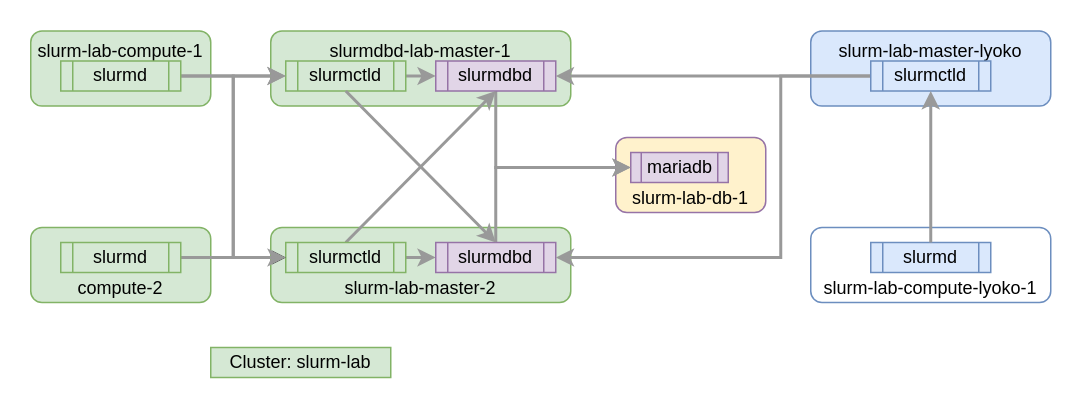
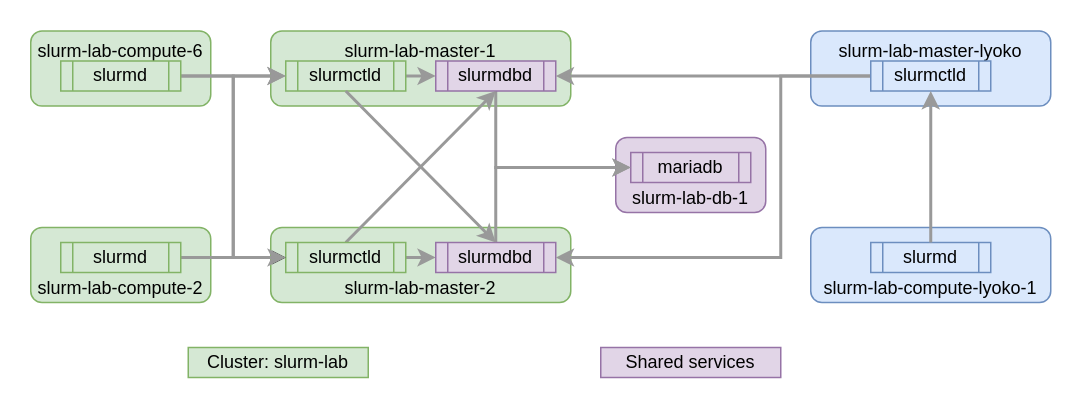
  <mxCell id="0" />
  <mxCell id="1" parent="0" />
- <mxCell id="2" value="slurm-lab-db-1" style="rounded=1;whiteSpace=wrap;html=1;verticalAlign=bottom;fillColor=#fff2cc;strokeColor=#9673a6;" parent="1" vertex="1"><mxGeometry x="410" y="91" width="100" height="50" as="geometry" /></mxCell>
- <mxCell id="3" value="mariadb" style="shape=process;whiteSpace=wrap;html=1;backgroundOutline=1;fillColor=#e1d5e7;strokeColor=#9673a6;" parent="1" vertex="1"><mxGeometry x="420" y="101" width="65" height="20" as="geometry" /></mxCell>
- <mxCell id="4" value="slurmdbd-lab-master-1" style="rounded=1;whiteSpace=wrap;html=1;verticalAlign=top;fillColor=#d5e8d4;strokeColor=#82b366;" parent="1" vertex="1"><mxGeometry x="180" y="20" width="200" height="50" as="geometry" /></mxCell>
+ <mxCell id="2" value="slurm-lab-db-1" style="rounded=1;whiteSpace=wrap;html=1;verticalAlign=bottom;fillColor=#e1d5e7;strokeColor=#9673a6;" parent="1" vertex="1"><mxGeometry x="410" y="91" width="100" height="50" as="geometry" /></mxCell>
+ <mxCell id="3" value="mariadb" style="shape=process;whiteSpace=wrap;html=1;backgroundOutline=1;fillColor=#e1d5e7;strokeColor=#9673a6;" parent="1" vertex="1"><mxGeometry x="420" y="101" width="80" height="20" as="geometry" /></mxCell>
+ <mxCell id="4" value="slurm-lab-master-1" style="rounded=1;whiteSpace=wrap;html=1;verticalAlign=top;fillColor=#d5e8d4;strokeColor=#82b366;" parent="1" vertex="1"><mxGeometry x="180" y="20" width="200" height="50" as="geometry" /></mxCell>
  <mxCell id="5" style="edgeStyle=orthogonalEdgeStyle;rounded=0;orthogonalLoop=1;jettySize=auto;html=1;exitX=1;exitY=0.5;exitDx=0;exitDy=0;entryX=0;entryY=0.5;entryDx=0;entryDy=0;strokeWidth=2;strokeColor=#999999;" parent="1" source="6" target="8" edge="1"><mxGeometry relative="1" as="geometry" /></mxCell>
  <mxCell id="6" value="slurmctld" style="shape=process;whiteSpace=wrap;html=1;backgroundOutline=1;fillColor=#d5e8d4;strokeColor=#82b366;" parent="1" vertex="1"><mxGeometry x="190" y="40" width="80" height="20" as="geometry" /></mxCell>
  <mxCell id="7" style="edgeStyle=orthogonalEdgeStyle;rounded=0;orthogonalLoop=1;jettySize=auto;html=1;exitX=0.5;exitY=1;exitDx=0;exitDy=0;entryX=0;entryY=0.5;entryDx=0;entryDy=0;strokeWidth=2;strokeColor=#999999;" parent="1" source="8" target="3" edge="1"><mxGeometry relative="1" as="geometry" /></mxCell>
  <mxCell id="8" value="slurmdbd" style="shape=process;whiteSpace=wrap;html=1;backgroundOutline=1;fillColor=#e1d5e7;strokeColor=#9673a6;" parent="1" vertex="1"><mxGeometry x="290" y="40" width="80" height="20" as="geometry" /></mxCell>
  <mxCell id="9" value="slurm-lab-master-2" style="rounded=1;whiteSpace=wrap;html=1;verticalAlign=bottom;fillColor=#d5e8d4;strokeColor=#82b366;" parent="1" vertex="1"><mxGeometry x="180" y="151" width="200" height="50" as="geometry" /></mxCell>
  <mxCell id="10" style="edgeStyle=orthogonalEdgeStyle;rounded=0;orthogonalLoop=1;jettySize=auto;html=1;exitX=1;exitY=0.5;exitDx=0;exitDy=0;entryX=0;entryY=0.5;entryDx=0;entryDy=0;strokeWidth=2;strokeColor=#999999;" parent="1" source="12" target="14" edge="1"><mxGeometry relative="1" as="geometry" /></mxCell>
  <mxCell id="11" style="rounded=0;orthogonalLoop=1;jettySize=auto;html=1;exitX=0.5;exitY=0;exitDx=0;exitDy=0;entryX=0.5;entryY=1;entryDx=0;entryDy=0;strokeWidth=2;strokeColor=#999999;" parent="1" source="12" target="8" edge="1"><mxGeometry relative="1" as="geometry" /></mxCell>
  <mxCell id="12" value="slurmctld" style="shape=process;whiteSpace=wrap;html=1;backgroundOutline=1;fillColor=#d5e8d4;strokeColor=#82b366;" parent="1" vertex="1"><mxGeometry x="190" y="161" width="80" height="20" as="geometry" /></mxCell>
  <mxCell id="13" style="edgeStyle=orthogonalEdgeStyle;rounded=0;orthogonalLoop=1;jettySize=auto;html=1;exitX=0.5;exitY=0;exitDx=0;exitDy=0;entryX=0;entryY=0.5;entryDx=0;entryDy=0;strokeWidth=2;strokeColor=#999999;" parent="1" source="14" target="3" edge="1"><mxGeometry relative="1" as="geometry" /></mxCell>
  <mxCell id="14" value="slurmdbd" style="shape=process;whiteSpace=wrap;html=1;backgroundOutline=1;fillColor=#e1d5e7;strokeColor=#9673a6;" parent="1" vertex="1"><mxGeometry x="290" y="161" width="80" height="20" as="geometry" /></mxCell>
  <mxCell id="15" style="rounded=0;orthogonalLoop=1;jettySize=auto;html=1;exitX=0.5;exitY=1;exitDx=0;exitDy=0;entryX=0.5;entryY=0;entryDx=0;entryDy=0;strokeWidth=2;strokeColor=#999999;" parent="1" source="6" target="14" edge="1"><mxGeometry relative="1" as="geometry" /></mxCell>
- <mxCell id="16" value="slurm-lab-compute-lyoko-1" style="rounded=1;whiteSpace=wrap;html=1;verticalAlign=bottom;fillColor=#ffffff;strokeColor=#6c8ebf;" parent="1" vertex="1"><mxGeometry x="540" y="151" width="160" height="50" as="geometry" /></mxCell>
+ <mxCell id="16" value="slurm-lab-compute-lyoko-1" style="rounded=1;whiteSpace=wrap;html=1;verticalAlign=bottom;fillColor=#dae8fc;strokeColor=#6c8ebf;" parent="1" vertex="1"><mxGeometry x="540" y="151" width="160" height="50" as="geometry" /></mxCell>
  <mxCell id="17" value="slurmd" style="shape=process;whiteSpace=wrap;html=1;backgroundOutline=1;fillColor=#dae8fc;strokeColor=#6c8ebf;" parent="1" vertex="1"><mxGeometry x="580" y="161" width="80" height="20" as="geometry" /></mxCell>
  <mxCell id="18" value="slurm-lab-master-lyoko" style="rounded=1;whiteSpace=wrap;html=1;verticalAlign=top;fillColor=#dae8fc;strokeColor=#6c8ebf;" parent="1" vertex="1"><mxGeometry x="540" y="20" width="160" height="50" as="geometry" /></mxCell>
  <mxCell id="19" style="edgeStyle=orthogonalEdgeStyle;rounded=0;orthogonalLoop=1;jettySize=auto;html=1;exitX=0;exitY=0.5;exitDx=0;exitDy=0;entryX=1;entryY=0.5;entryDx=0;entryDy=0;strokeWidth=2;strokeColor=#999999;" parent="1" source="21" target="8" edge="1"><mxGeometry relative="1" as="geometry" /></mxCell>
  <mxCell id="20" style="edgeStyle=orthogonalEdgeStyle;rounded=0;orthogonalLoop=1;jettySize=auto;html=1;exitX=0;exitY=0.5;exitDx=0;exitDy=0;entryX=1;entryY=0.5;entryDx=0;entryDy=0;strokeWidth=2;strokeColor=#999999;" parent="1" source="21" target="14" edge="1"><mxGeometry relative="1" as="geometry"><Array as="points"><mxPoint x="520" y="50" /><mxPoint x="520" y="171" /></Array></mxGeometry></mxCell>
  <mxCell id="21" value="slurmctld" style="shape=process;whiteSpace=wrap;html=1;backgroundOutline=1;fillColor=#dae8fc;strokeColor=#6c8ebf;" parent="1" vertex="1"><mxGeometry x="580" y="40" width="80" height="20" as="geometry" /></mxCell>
  <mxCell id="22" style="edgeStyle=orthogonalEdgeStyle;rounded=0;orthogonalLoop=1;jettySize=auto;html=1;exitX=0.5;exitY=0;exitDx=0;exitDy=0;entryX=0.5;entryY=1;entryDx=0;entryDy=0;strokeWidth=2;strokeColor=#999999;" parent="1" source="17" target="21" edge="1"><mxGeometry relative="1" as="geometry" /></mxCell>
- <mxCell id="23" value="slurmdbd-lab-compute-2" style="rounded=1;whiteSpace=wrap;html=1;verticalAlign=bottom;fillColor=#d5e8d4;strokeColor=#82b366;" parent="1" vertex="1"><mxGeometry x="20" y="151" width="120" height="50" as="geometry" /></mxCell>
+ <mxCell id="23" value="slurm-lab-compute-2" style="rounded=1;whiteSpace=wrap;html=1;verticalAlign=bottom;fillColor=#d5e8d4;strokeColor=#82b366;" parent="1" vertex="1"><mxGeometry x="20" y="151" width="120" height="50" as="geometry" /></mxCell>
  <mxCell id="24" style="edgeStyle=orthogonalEdgeStyle;rounded=0;orthogonalLoop=1;jettySize=auto;html=1;exitX=1;exitY=0.5;exitDx=0;exitDy=0;entryX=0;entryY=0.5;entryDx=0;entryDy=0;" parent="1" source="26" target="12" edge="1"><mxGeometry relative="1" as="geometry" /></mxCell>
  <mxCell id="25" style="edgeStyle=orthogonalEdgeStyle;rounded=0;orthogonalLoop=1;jettySize=auto;html=1;exitX=1;exitY=0.5;exitDx=0;exitDy=0;entryX=0;entryY=0.5;entryDx=0;entryDy=0;strokeWidth=2;strokeColor=#999999;" parent="1" source="26" target="6" edge="1"><mxGeometry relative="1" as="geometry" /></mxCell>
  <mxCell id="26" value="slurmd" style="shape=process;whiteSpace=wrap;html=1;backgroundOutline=1;fillColor=#d5e8d4;strokeColor=#82b366;" parent="1" vertex="1"><mxGeometry x="40" y="161" width="80" height="20" as="geometry" /></mxCell>
- <mxCell id="27" value="slurm-lab-compute-1" style="rounded=1;whiteSpace=wrap;html=1;verticalAlign=top;fillColor=#d5e8d4;strokeColor=#82b366;" parent="1" vertex="1"><mxGeometry x="20" y="20" width="120" height="50" as="geometry" /></mxCell>
+ <mxCell id="27" value="slurm-lab-compute-6" style="rounded=1;whiteSpace=wrap;html=1;verticalAlign=top;fillColor=#d5e8d4;strokeColor=#82b366;" parent="1" vertex="1"><mxGeometry x="20" y="20" width="120" height="50" as="geometry" /></mxCell>
  <mxCell id="28" style="edgeStyle=orthogonalEdgeStyle;rounded=0;orthogonalLoop=1;jettySize=auto;html=1;exitX=1;exitY=0.5;exitDx=0;exitDy=0;entryX=0;entryY=0.5;entryDx=0;entryDy=0;strokeWidth=2;strokeColor=#999999;" parent="1" source="30" target="6" edge="1"><mxGeometry relative="1" as="geometry" /></mxCell>
  <mxCell id="29" style="edgeStyle=orthogonalEdgeStyle;rounded=0;orthogonalLoop=1;jettySize=auto;html=1;exitX=1;exitY=0.5;exitDx=0;exitDy=0;entryX=0;entryY=0.5;entryDx=0;entryDy=0;strokeWidth=2;strokeColor=#999999;" parent="1" source="30" target="12" edge="1"><mxGeometry relative="1" as="geometry" /></mxCell>
  <mxCell id="30" value="slurmd" style="shape=process;whiteSpace=wrap;html=1;backgroundOutline=1;fillColor=#d5e8d4;strokeColor=#82b366;" parent="1" vertex="1"><mxGeometry x="40" y="40" width="80" height="20" as="geometry" /></mxCell>
- <mxCell id="31" value="Cluster: slurm-lab" style="rounded=0;whiteSpace=wrap;html=1;fillColor=#d5e8d4;strokeColor=#82b366;" parent="1" vertex="1"><mxGeometry x="140" y="231" width="120" height="20" as="geometry" /></mxCell>
+ <mxCell id="31" value="Cluster: slurm-lab" style="rounded=0;whiteSpace=wrap;html=1;fillColor=#d5e8d4;strokeColor=#82b366;" parent="1" vertex="1"><mxGeometry x="125" y="231" width="120" height="20" as="geometry" /></mxCell>
+ <mxCell id="32" value="Shared services" style="rounded=0;whiteSpace=wrap;html=1;fillColor=#e1d5e7;strokeColor=#9673a6;" parent="1" vertex="1"><mxGeometry x="400" y="231" width="120" height="20" as="geometry" /></mxCell>
